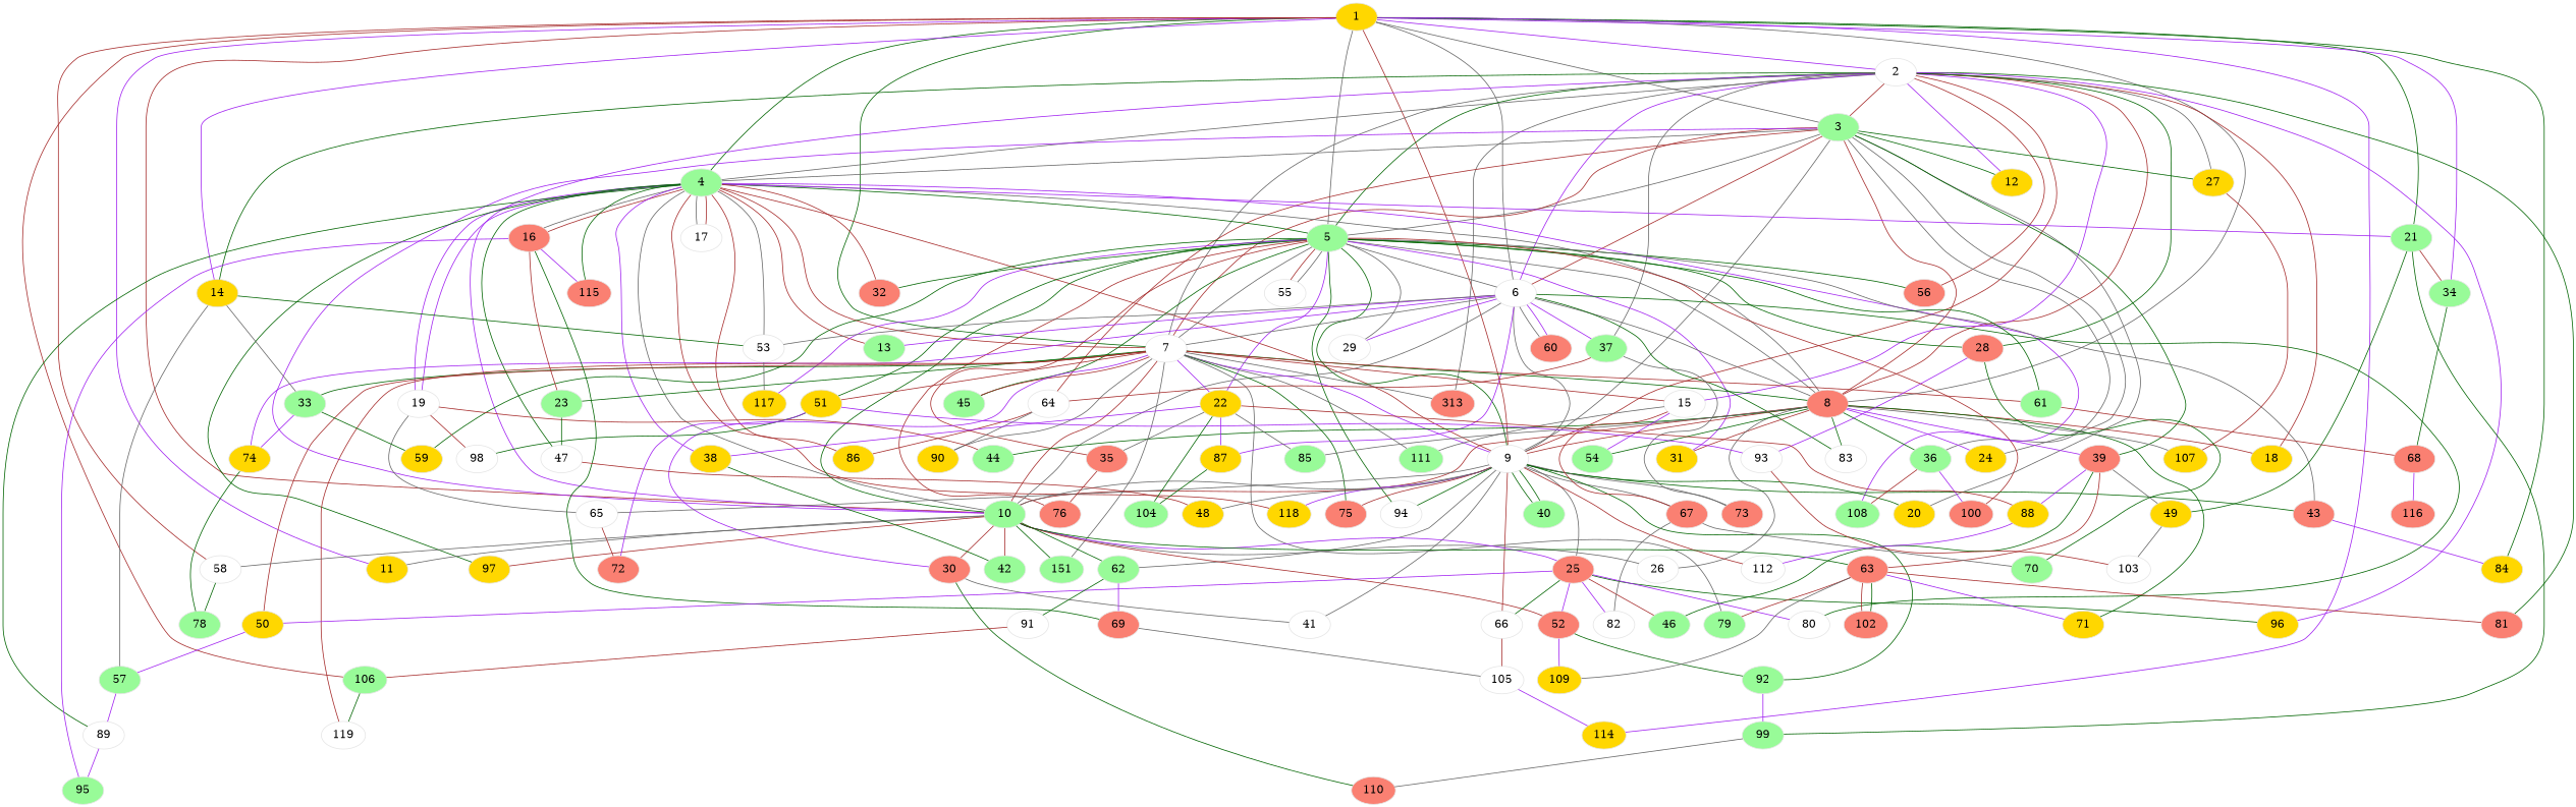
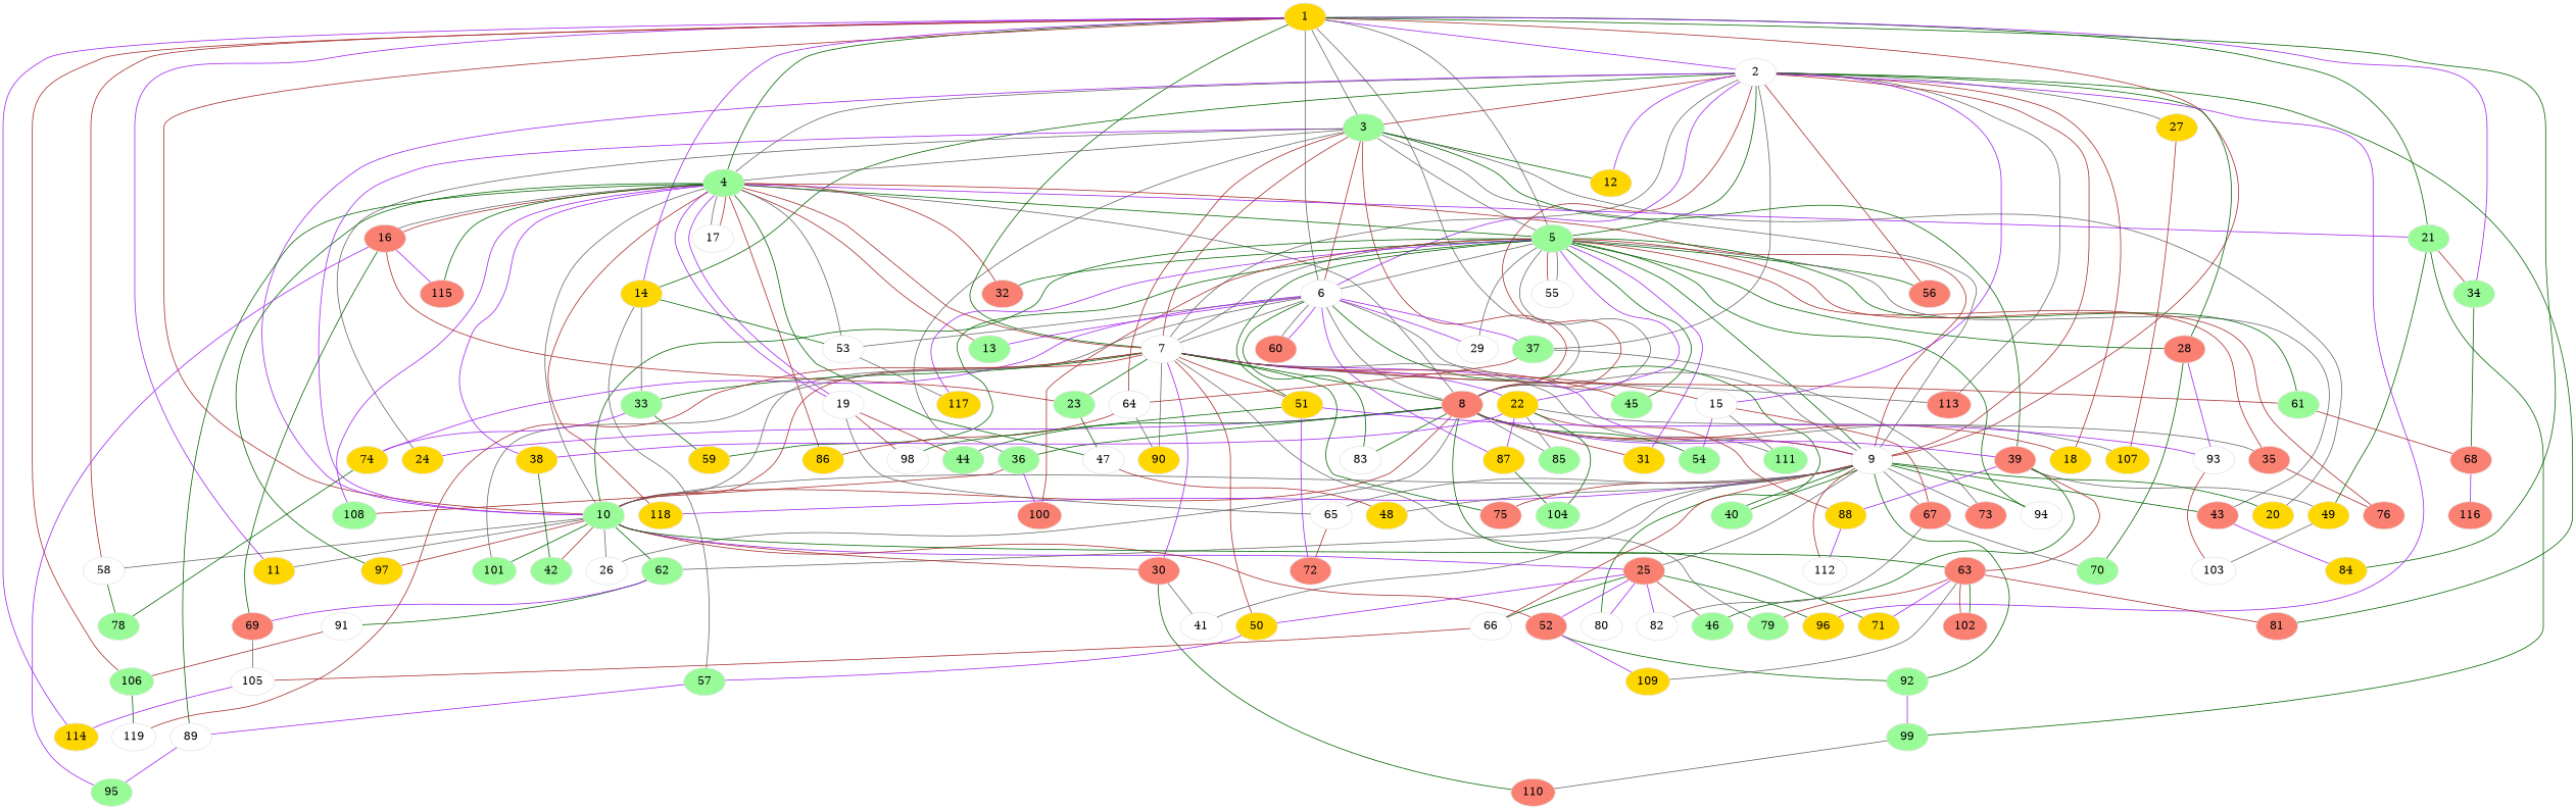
  graph {
    fontname="DejaVu Serif"
    node [color=gray90 fillcolor=palegreen fontname="DejaVu Serif" style=filled]
    edge [color=gray40 fontname="DejaVu Serif"]
    1 [fillcolor=gold]
    2 [fillcolor=white]
    3
    4
    5
    6 [fillcolor=white]
    7 [fillcolor=white]
    8 [fillcolor=salmon]
    9 [fillcolor=white]
    10
    11 [fillcolor=gold]
    14 [fillcolor=gold]
    21
    34
    58 [fillcolor=white]
    84 [fillcolor=gold]
    106
    114 [fillcolor=gold]
    12 [fillcolor=gold]
    15 [fillcolor=white]
    18 [fillcolor=gold]
    27 [fillcolor=gold]
    28 [fillcolor=salmon]
    37
    56 [fillcolor=salmon]
    81 [fillcolor=salmon]
    96 [fillcolor=gold]
-   113 [fillcolor=salmon label=313]
+   113 [fillcolor=salmon]
    20 [fillcolor=gold]
    24 [fillcolor=gold]
    36
    39 [fillcolor=salmon]
    64 [fillcolor=white]
    13
    16 [fillcolor=salmon]
    17 [fillcolor=white]
    19 [fillcolor=white]
    32 [fillcolor=salmon]
    38 [fillcolor=gold]
    47 [fillcolor=white]
    86 [fillcolor=gold]
    89 [fillcolor=white]
    97 [fillcolor=gold]
    108
    115 [fillcolor=salmon]
    118 [fillcolor=gold]
    53 [fillcolor=white]
    22 [fillcolor=gold]
    29 [fillcolor=white]
    31 [fillcolor=gold]
    35 [fillcolor=salmon]
    43 [fillcolor=salmon]
    45
    51 [fillcolor=gold]
    55 [fillcolor=white]
    59 [fillcolor=gold]
    61
    76 [fillcolor=salmon]
    94 [fillcolor=white]
    100 [fillcolor=salmon]
    117 [fillcolor=gold]
    60 [fillcolor=salmon]
    74 [fillcolor=gold]
    80 [fillcolor=white]
    83 [fillcolor=white]
    87 [fillcolor=gold]
    23
    30 [fillcolor=salmon]
    33
    50 [fillcolor=gold]
    75 [fillcolor=salmon]
    79
    90 [fillcolor=gold]
-   101 [label=151]
+   101
    111
    119 [fillcolor=white]
    26 [fillcolor=white]
    44
    54
    71 [fillcolor=gold]
    85
    107 [fillcolor=gold]
    25 [fillcolor=salmon]
    40
    41 [fillcolor=white]
    48 [fillcolor=gold]
    62
    65 [fillcolor=white]
    66 [fillcolor=white]
    67 [fillcolor=salmon]
    73 [fillcolor=salmon]
    92
    112 [fillcolor=white]
    42
    52 [fillcolor=salmon]
    63 [fillcolor=salmon]
    57
    49 [fillcolor=gold]
    99
    68 [fillcolor=salmon]
    78
    70
    93 [fillcolor=white]
    88 [fillcolor=gold]
    46
    91 [fillcolor=white]
    69 [fillcolor=salmon]
    95
    98 [fillcolor=white]
    104
    72 [fillcolor=salmon]
    116 [fillcolor=salmon]
    110 [fillcolor=salmon]
    82 [fillcolor=white]
    105 [fillcolor=white]
    109 [fillcolor=gold]
    102 [fillcolor=salmon]
    103 [fillcolor=white]
    1 -- 2 [color=purple]
    1 -- 3
    1 -- 4 [color=darkgreen]
    1 -- 5
    1 -- 6
    1 -- 7 [color=darkgreen]
    1 -- 8
    1 -- 9 [color=brown]
    1 -- 10 [color=brown]
    1 -- 11 [color=purple]
    1 -- 14 [color=purple]
    1 -- 21 [color=darkgreen]
    1 -- 34 [color=purple]
    1 -- 58 [color=brown]
    1 -- 84 [color=darkgreen]
    1 -- 106 [color=brown]
    1 -- 114 [color=purple]
    2 -- 3 [color=brown]
    2 -- 4
    2 -- 5 [color=darkgreen]
    2 -- 6 [color=purple]
    2 -- 7
    2 -- 8 [color=brown]
    2 -- 9 [color=brown]
    2 -- 10 [color=purple]
    2 -- 14 [color=darkgreen]
    2 -- 12 [color=purple]
    2 -- 15 [color=purple]
    2 -- 18 [color=brown]
    2 -- 27
    2 -- 28 [color=darkgreen]
    2 -- 37
    2 -- 56 [color=brown]
    2 -- 81 [color=darkgreen]
    2 -- 96 [color=purple]
    2 -- 113
    3 -- 4
    3 -- 5
    3 -- 6 [color=brown]
    3 -- 7 [color=brown]
    3 -- 8 [color=brown]
    3 -- 9
    3 -- 10 [color=purple]
    3 -- 12 [color=darkgreen]
-   3 -- 27 [color=darkgreen]
    3 -- 20
    3 -- 24
    3 -- 36
    3 -- 39 [color=darkgreen]
    3 -- 64 [color=brown]
    4 -- 5 [color=darkgreen]
    4 -- 7 [color=brown]
    4 -- 8
    4 -- 9 [color=brown]
    4 -- 10
    4 -- 21 [color=purple]
    4 -- 13 [color=brown]
    4 -- 16
    4 -- 16 [color=brown]
    4 -- 17
    4 -- 17 [color=brown]
    4 -- 19 [color=purple]
    4 -- 19 [color=purple]
    4 -- 32 [color=brown]
    4 -- 38 [color=purple]
    4 -- 47 [color=darkgreen]
    4 -- 86 [color=brown]
    4 -- 89 [color=darkgreen]
    4 -- 97 [color=darkgreen]
    4 -- 108 [color=purple]
    4 -- 115 [color=darkgreen]
    4 -- 118 [color=brown]
    4 -- 53
    5 -- 6
    5 -- 7
    5 -- 8
    5 -- 9 [color=darkgreen]
    5 -- 10 [color=darkgreen]
    5 -- 28 [color=darkgreen]
    5 -- 56 [color=darkgreen]
    5 -- 32 [color=darkgreen]
    5 -- 22 [color=purple]
    5 -- 29
    5 -- 31 [color=purple]
    5 -- 35 [color=brown]
    5 -- 43
    5 -- 45 [color=darkgreen]
    5 -- 51 [color=darkgreen]
    5 -- 55 [color=brown]
    5 -- 55
    5 -- 59 [color=darkgreen]
    5 -- 61 [color=darkgreen]
    5 -- 76 [color=brown]
    5 -- 94 [color=darkgreen]
    5 -- 100 [color=brown]
    5 -- 117 [color=purple]
    6 -- 7
    6 -- 8
    6 -- 9
    6 -- 10
    6 -- 37 [color=purple]
    6 -- 13 [color=purple]
    6 -- 53
    6 -- 29 [color=purple]
    6 -- 60
    6 -- 60 [color=purple]
    6 -- 74 [color=purple]
    6 -- 80 [color=darkgreen]
    6 -- 83 [color=darkgreen]
    6 -- 87 [color=purple]
    7 -- 8 [color=darkgreen]
    7 -- 9 [color=purple]
    7 -- 10 [color=brown]
    7 -- 15 [color=brown]
    7 -- 113
    7 -- 22 [color=purple]
    7 -- 45 [color=brown]
    7 -- 51 [color=brown]
    7 -- 61 [color=brown]
    7 -- 23 [color=darkgreen]
    7 -- 30 [color=purple]
    7 -- 33 [color=darkgreen]
    7 -- 50 [color=brown]
    7 -- 75 [color=darkgreen]
    7 -- 79
    7 -- 90
    7 -- 101
    7 -- 111
    7 -- 119 [color=brown]
    8 -- 9 [color=brown]
    8 -- 10 [color=brown]
    8 -- 18 [color=brown]
    8 -- 24 [color=purple]
    8 -- 36 [color=darkgreen]
    8 -- 39 [color=purple]
    8 -- 31 [color=brown]
    8 -- 83 [color=darkgreen]
    8 -- 26
    8 -- 44 [color=darkgreen]
    8 -- 54 [color=darkgreen]
    8 -- 71 [color=darkgreen]
    8 -- 85
    8 -- 107
    9 -- 10
    9 -- 20 [color=darkgreen]
    9 -- 118 [color=purple]
    9 -- 43 [color=darkgreen]
    9 -- 94 [color=darkgreen]
    9 -- 75 [color=brown]
    9 -- 25
    9 -- 40 [color=darkgreen]
    9 -- 40 [color=darkgreen]
    9 -- 41
    9 -- 48
    9 -- 62
    9 -- 65
    9 -- 66 [color=brown]
    9 -- 67
    9 -- 73
    9 -- 92 [color=darkgreen]
    9 -- 112 [color=brown]
    10 -- 11
    10 -- 58
    10 -- 97 [color=brown]
    10 -- 30 [color=brown]
    10 -- 101 [color=darkgreen]
    10 -- 26
    10 -- 25 [color=purple]
    10 -- 62 [color=darkgreen]
    10 -- 42 [color=brown]
    10 -- 52 [color=brown]
    10 -- 63 [color=darkgreen]
    14 -- 53 [color=darkgreen]
    14 -- 33
    14 -- 57
    21 -- 34 [color=brown]
    21 -- 49 [color=darkgreen]
    21 -- 99 [color=darkgreen]
    34 -- 68 [color=darkgreen]
    58 -- 78 [color=darkgreen]
    106 -- 119 [color=darkgreen]
    15 -- 111
    15 -- 54 [color=purple]
    15 -- 67 [color=brown]
    27 -- 107 [color=brown]
    28 -- 70 [color=darkgreen]
    28 -- 93 [color=purple]
    37 -- 64 [color=brown]
    37 -- 73
    36 -- 108 [color=brown]
    36 -- 100 [color=purple]
    39 -- 63 [color=brown]
    39 -- 49
    39 -- 88 [color=purple]
    39 -- 46 [color=darkgreen]
    64 -- 86 [color=brown]
    64 -- 90
    16 -- 115 [color=purple]
    16 -- 23 [color=brown]
    16 -- 69 [color=darkgreen]
    16 -- 95 [color=purple]
    19 -- 44 [color=brown]
    19 -- 65
    19 -- 98 [color=brown]
    38 -- 42 [color=darkgreen]
    47 -- 48 [color=brown]
    89 -- 95 [color=purple]
    53 -- 117
    22 -- 38 [color=purple]
    22 -- 35
    22 -- 87 [color=purple]
    22 -- 85
    22 -- 88 [color=brown]
    22 -- 104 [color=darkgreen]
    35 -- 76 [color=brown]
    43 -- 84 [color=purple]
    51 -- 93 [color=purple]
    51 -- 98 [color=darkgreen]
    51 -- 72 [color=purple]
    61 -- 68 [color=brown]
    74 -- 78 [color=darkgreen]
    87 -- 104 [color=darkgreen]
    23 -- 47 [color=darkgreen]
    30 -- 41
    30 -- 110 [color=darkgreen]
    33 -- 59 [color=darkgreen]
    33 -- 74 [color=purple]
    50 -- 57 [color=purple]
    25 -- 96 [color=darkgreen]
    25 -- 80 [color=purple]
    25 -- 50 [color=purple]
    25 -- 66 [color=darkgreen]
    25 -- 52 [color=purple]
    25 -- 46 [color=brown]
    25 -- 82 [color=purple]
    62 -- 91 [color=darkgreen]
    62 -- 69 [color=purple]
    65 -- 72 [color=brown]
    66 -- 105 [color=brown]
    67 -- 70
    67 -- 82
    92 -- 99 [color=purple]
    52 -- 92 [color=darkgreen]
    52 -- 109 [color=purple]
    63 -- 81 [color=brown]
    63 -- 79 [color=brown]
    63 -- 71 [color=purple]
    63 -- 109
    63 -- 102 [color=brown]
    63 -- 102 [color=darkgreen]
    57 -- 89 [color=purple]
    49 -- 103
    99 -- 110
    68 -- 116 [color=purple]
    93 -- 103 [color=brown]
    88 -- 112 [color=purple]
    91 -- 106 [color=brown]
    69 -- 105
    105 -- 114 [color=purple]
  }
